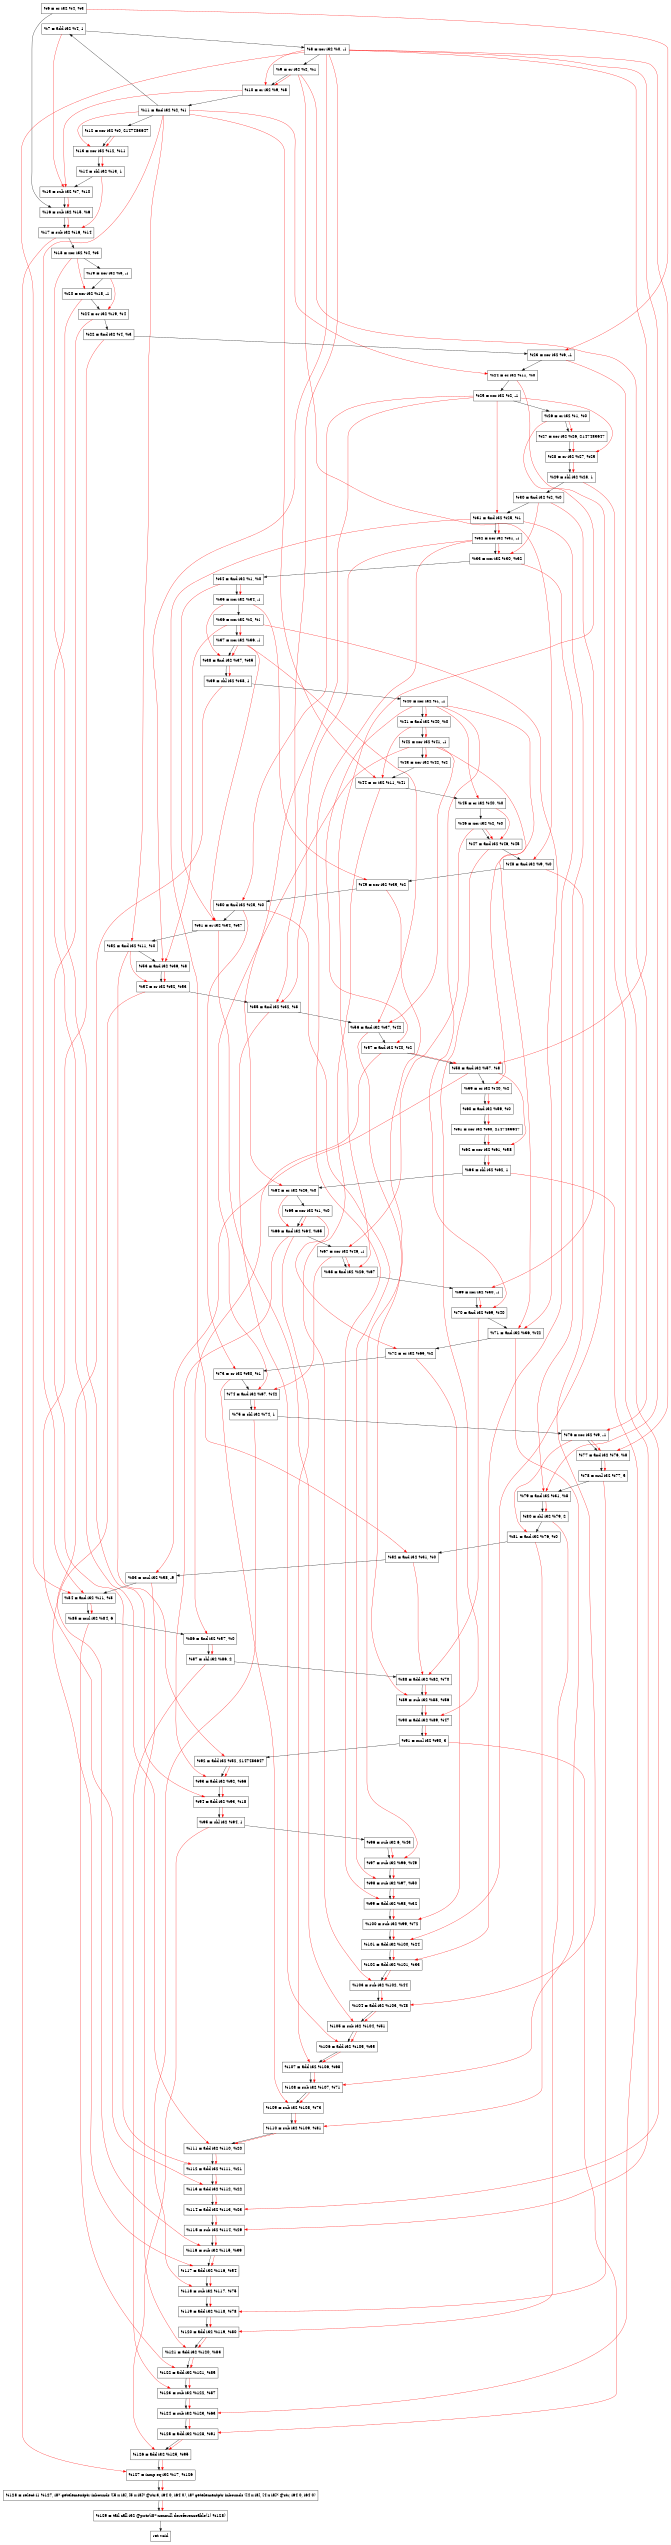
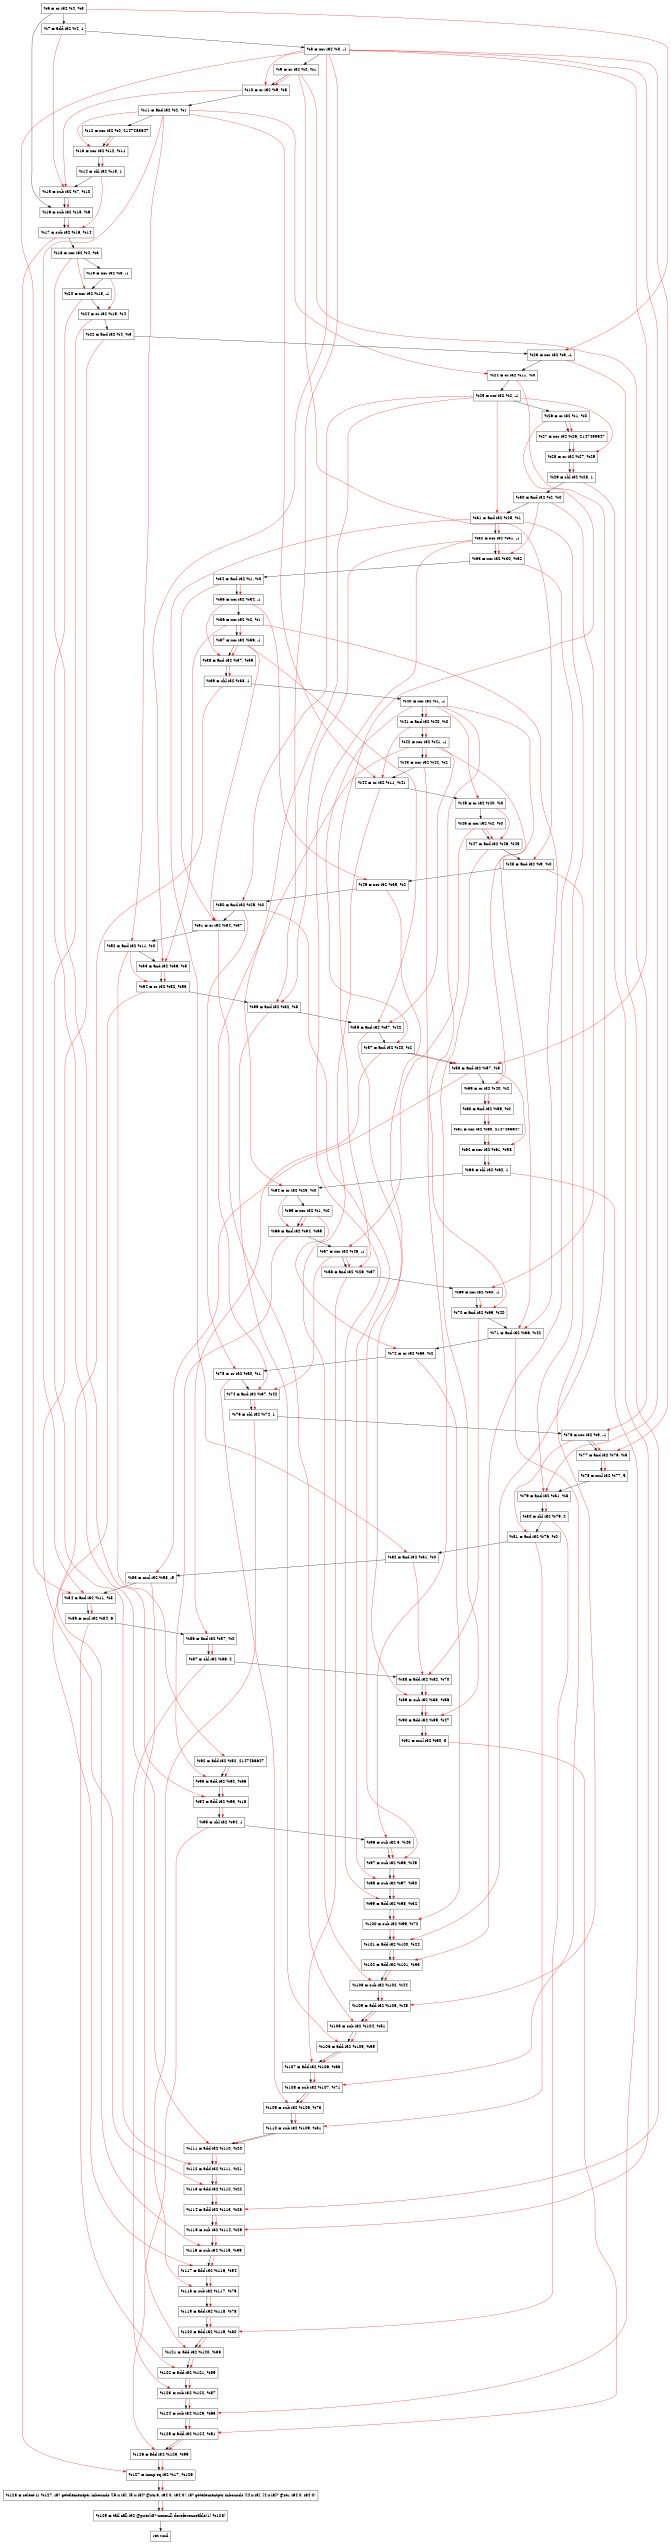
  digraph {
    node [shape=record]
    edge [color=red]
    n1 [label="  %6 = or i32 %4, %3"]
    n2 [label="  %7 = add i32 %4, 1"]
    n3 [label="  %16 = sub i32 %15, %6"]
    n4 [label="  %23 = xor i32 %6, -1"]
    n5 [label="  %8 = xor i32 %0, -1"]
    n6 [label="  %15 = sub i32 %7, %10"]
    n7 [label="  %17 = sub i32 %16, %14"]
    n8 [label="  %24 = or i32 %11, %0"]
    n9 [label="  %114 = add i32 %113, %23"]
    n10 [label="  %9 = or i32 %2, %1"]
    n11 [label="  %10 = or i32 %9, %8"]
    n12 [label="  %53 = and i32 %36, %8"]
    n13 [label="  %55 = and i32 %32, %8"]
    n14 [label="  %58 = and i32 %57, %8"]
    n15 [label="  %77 = and i32 %76, %8"]
    n16 [label="  %79 = and i32 %31, %8"]
    n17 [label="  %84 = and i32 %11, %8"]
    n18 [label="  %48 = and i32 %9, %0"]
    n19 [label="  %76 = xor i32 %9, -1"]
    n20 [label="  %11 = and i32 %2, %1"]
    n21 [label="  %54 = or i32 %52, %53"]
    n22 [label="  %56 = and i32 %37, %42"]
    n23 [label="  %106 = add i32 %105, %55"]
    n24 [label="  %59 = or i32 %40, %2"]
    n25 [label="  %62 = xor i32 %61, %58"]
    n26 [label="  %83 = mul i32 %58, -9"]
    n27 [label="  %78 = mul i32 %77, 5"]
    n28 [label="  %80 = shl i32 %79, 2"]
    n29 [label="  %85 = mul i32 %84, 6"]
    n30 [label="  %49 = xor i32 %35, %2"]
-   n31 [label="  %104 = add i32 %103, %48"]
+   n31 [label="%105 = add i32 %103, %48"]
    n32 [label="  %81 = and i32 %76, %0"]
    n33 [label="  %12 = xor i32 %0, 2147483647"]
    n34 [label="  %13 = xor i32 %12, %11"]
    n35 [label="  %44 = or i32 %11, %41"]
    n36 [label="  %52 = and i32 %11, %0"]
    n37 [label="  %14 = shl i32 %13, 1"]
    n38 [label="  %25 = xor i32 %2, -1"]
    n39 [label="  %101 = add i32 %100, %24"]
    n40 [label="  %45 = or i32 %40, %0"]
    n41 [label="  %103 = sub i32 %102, %44"]
    n42 [label="  %92 = add i32 %52, 2147483647"]
    n43 [label="  %18 = xor i32 %4, %3"]
    n44 [label="  %127 = icmp eq i32 %17, %126"]
    n45 [label="  %19 = xor i32 %3, -1"]
    n46 [label="  %20 = xor i32 %18, -1"]
    n47 [label="  %94 = add i32 %93, %18"]
    n48 [label="  %128 = select i1 %127, i8* getelementptr inbounds ([5 x i8], [5 x i8]* @str.3, i64 0, i64 0), i8* getelementptr inbounds ([4 x i8], [4 x i8]* @str, i64 0, i64 0)"]
    n49 [label="%24 = or i32 %19, %4"]
    n50 [label="  %111 = add i32 %110, %20"]
    n51 [label="  %95 = shl i32 %94, 1"]
    n52 [label="  %22 = and i32 %4, %3"]
    n53 [label="  %112 = add i32 %111, %21"]
    n54 [label="  %113 = add i32 %112, %22"]
    n55 [label="  %115 = sub i32 %114, %29"]
    n56 [label="  %26 = or i32 %1, %0"]
    n57 [label="  %28 = or i32 %27, %25"]
    n58 [label="  %31 = and i32 %25, %1"]
    n59 [label="  %50 = and i32 %25, %0"]
    n60 [label="  %64 = or i32 %25, %0"]
    n61 [label="  %102 = add i32 %101, %33"]
    n62 [label="  %27 = xor i32 %26, 2147483647"]
    n63 [label="  %68 = and i32 %26, %67"]
    n64 [label="  %29 = shl i32 %28, 1"]
    n65 [label="  %32 = xor i32 %31, -1"]
    n66 [label="  %82 = and i32 %31, %0"]
    n67 [label="  %51 = or i32 %34, %37"]
    n68 [label="  %73 = or i32 %50, %1"]
    n69 [label="  %98 = sub i32 %97, %50"]
    n70 [label="  %65 = xor i32 %1, %0"]
    n71 [label="  %66 = and i32 %64, %65"]
    n72 [label="  %69 = xor i32 %30, -1"]
    n73 [label="  %107 = add i32 %106, %68"]
    n74 [label="  %30 = and i32 %2, %0"]
    n75 [label="  %33 = xor i32 %30, %32"]
    n76 [label="  %116 = sub i32 %115, %39"]
    n77 [label="  %34 = and i32 %1, %0"]
    n78 [label="  %70 = and i32 %69, %40"]
    n79 [label="  %99 = add i32 %98, %32"]
    n80 [label="  %88 = add i32 %82, %70"]
    n81 [label="  %100 = sub i32 %99, %72"]
    n82 [label="  %35 = xor i32 %34, -1"]
    n83 [label="  %36 = xor i32 %2, %1"]
    n84 [label="  %38 = and i32 %37, %35"]
    n85 [label="  %105 = sub i32 %104, %51"]
    n86 [label="  %37 = xor i32 %36, -1"]
    n87 [label="  %71 = and i32 %36, %42"]
    n88 [label="  %39 = shl i32 %38, 1"]
    n89 [label="  %97 = sub i32 %96, %49"]
    n90 [label="  %72 = or i32 %65, %2"]
    n91 [label="  %108 = sub i32 %107, %71"]
    n92 [label="  %57 = and i32 %40, %2"]
    n93 [label="  %89 = sub i32 %88, %56"]
    n94 [label="  %40 = xor i32 %1, -1"]
    n95 [label="  %41 = and i32 %40, %0"]
    n96 [label="  %117 = add i32 %116, %54"]
    n97 [label="  %42 = xor i32 %41, -1"]
    n98 [label="  %46 = xor i32 %2, %0"]
    n99 [label="  %47 = and i32 %46, %45"]
    n100 [label="  %86 = and i32 %57, %0"]
    n101 [label="  %60 = and i32 %59, %0"]
    n102 [label="  %43 = xor i32 %42, %2"]
    n103 [label="  %74 = and i32 %67, %42"]
    n104 [label="  %96 = sub i32 6, %43"]
    n105 [label="  %75 = shl i32 %74, 1"]
    n106 [label="  %67 = xor i32 %46, -1"]
    n107 [label="  %90 = add i32 %89, %47"]
    n108 [label="  %91 = mul i32 %90, 3"]
    n109 [label="  %109 = sub i32 %108, %73"]
    n110 [label="  %93 = add i32 %92, %66"]
    n111 [label="  %118 = sub i32 %117, %75"]
    n112 [label="  %87 = shl i32 %86, 2"]
    n113 [label="  %63 = shl i32 %62, 1"]
    n114 [label="  %121 = add i32 %120, %83"]
    n115 [label="  %61 = xor i32 %60, 2147483647"]
    n116 [label="  %124 = sub i32 %123, %63"]
-   n117 [label="%125 = add i32 %128, %91"]
+   n117 [label="  %125 = add i32 %124, %91"]
    n118 [label="  %110 = sub i32 %109, %81"]
    n119 [label="  %119 = add i32 %118, %78"]
    n120 [label="  %120 = add i32 %119, %80"]
    n121 [label="  %122 = add i32 %121, %85"]
    n122 [label="  %123 = sub i32 %122, %87"]
    n123 [label="  %126 = add i32 %125, %95"]
    n124 [label="  %129 = tail call i32 @puts(i8* nonnull dereferenceable(1) %128)"]
    n125 [label="  ret void"]
-   n20 -> n2 [color=""]
+   n1 -> n2 [color=""]
    n1 -> n3 [color=black]
    n1 -> n4
    n2 -> n5 [color=""]
    n2 -> n6
    n3 -> n7 [color=""]
    n3 -> n7
    n4 -> n8 [color=""]
    n4 -> n9
    n5 -> n10 [color=""]
    n5 -> n11
    n5 -> n12
    n5 -> n13
    n5 -> n14
    n5 -> n15
    n5 -> n16
    n5 -> n17
    n6 -> n3 [color=""]
    n6 -> n3
    n7 -> n43 [color=""]
    n7 -> n44
    n8 -> n38 [color=""]
    n8 -> n39
    n9 -> n55 [color=""]
    n9 -> n55
    n10 -> n11 [color=""]
    n10 -> n11
    n10 -> n18
    n10 -> n19
    n11 -> n6
    n11 -> n20 [color=""]
    n12 -> n21 [color=""]
    n12 -> n21
    n13 -> n22 [color=""]
    n13 -> n23
    n14 -> n24 [color=""]
    n14 -> n25
    n14 -> n26
    n15 -> n27 [color=""]
    n15 -> n27
    n16 -> n28 [color=""]
    n16 -> n28
    n17 -> n29 [color=""]
    n17 -> n29
    n18 -> n30 [color=""]
    n18 -> n31
    n19 -> n15 [color=""]
    n19 -> n15
    n19 -> n32
    n20 -> n8
    n20 -> n17
    n20 -> n33 [color=""]
    n20 -> n34
    n20 -> n35
    n20 -> n36
    n21 -> n13 [color=""]
    n21 -> n96
    n22 -> n92 [color=""]
    n22 -> n93
    n23 -> n73 [color=""]
    n23 -> n73
    n24 -> n101 [color=""]
    n24 -> n101
    n25 -> n113 [color=""]
    n25 -> n113
    n26 -> n17 [color=""]
    n26 -> n114
    n27 -> n16 [color=""]
-   n27 -> n119
    n28 -> n32 [color=""]
    n28 -> n120
    n29 -> n100 [color=""]
    n29 -> n121
    n30 -> n59 [color=""]
    n30 -> n89
    n31 -> n85 [color=""]
    n31 -> n85
    n32 -> n66 [color=""]
    n32 -> n118
    n33 -> n34 [color=""]
    n33 -> n34
    n34 -> n37 [color=""]
    n34 -> n37
    n35 -> n40 [color=""]
    n35 -> n41
    n36 -> n12 [color=""]
    n36 -> n21
    n36 -> n42
    n37 -> n6 [color=""]
    n37 -> n7
    n38 -> n56 [color=""]
    n38 -> n57
    n38 -> n58
    n38 -> n59
    n38 -> n60
    n39 -> n61 [color=""]
    n39 -> n61
    n40 -> n98 [color=""]
    n40 -> n99
    n41 -> n31 [color=""]
    n41 -> n31
    n42 -> n110 [color=""]
    n42 -> n110
    n43 -> n45 [color=""]
    n43 -> n46
    n43 -> n47
    n44 -> n48 [color=""]
    n44 -> n48
    n45 -> n46 [color=""]
    n45 -> n49
    n46 -> n49 [color=""]
    n46 -> n50
    n47 -> n51 [color=""]
    n47 -> n51
    n48 -> n124 [color=""]
    n48 -> n124
    n49 -> n52 [color=""]
    n49 -> n53
    n50 -> n53 [color=""]
    n50 -> n53
    n51 -> n104 [color=""]
    n51 -> n123
    n52 -> n4 [color=""]
    n52 -> n54
    n53 -> n54 [color=""]
    n53 -> n54
    n54 -> n9 [color=""]
    n54 -> n9
    n55 -> n76 [color=""]
    n55 -> n76
    n56 -> n62 [color=""]
    n56 -> n62
    n56 -> n63
    n57 -> n64 [color=""]
    n57 -> n64
    n58 -> n16
    n58 -> n65 [color=""]
    n58 -> n65
    n58 -> n66
    n59 -> n67 [color=""]
    n59 -> n68
    n59 -> n69
    n60 -> n70 [color=""]
    n60 -> n71
    n61 -> n41 [color=""]
    n61 -> n41
    n62 -> n57 [color=""]
    n62 -> n57
    n63 -> n72 [color=""]
-   n71 -> n73
+   n63 -> n73
    n64 -> n55
    n64 -> n74 [color=""]
    n65 -> n13
    n65 -> n75 [color=""]
    n65 -> n75
    n65 -> n79
    n66 -> n26 [color=""]
    n66 -> n80
    n67 -> n36 [color=""]
    n67 -> n85
    n68 -> n103 [color=""]
    n68 -> n109
    n69 -> n79 [color=""]
    n69 -> n79
    n70 -> n71 [color=""]
    n70 -> n71
    n70 -> n90
    n71 -> n106 [color=""]
    n71 -> n110
    n72 -> n78 [color=""]
    n72 -> n78
    n73 -> n91 [color=""]
    n73 -> n91
    n74 -> n58 [color=""]
    n74 -> n72
    n74 -> n75
    n75 -> n61
    n75 -> n77 [color=""]
    n76 -> n96 [color=""]
    n76 -> n96
    n77 -> n67
    n77 -> n82 [color=""]
    n77 -> n82
    n78 -> n80
    n78 -> n87 [color=""]
    n79 -> n81 [color=""]
    n79 -> n81
    n80 -> n93 [color=""]
    n80 -> n93
    n81 -> n39 [color=""]
    n81 -> n39
    n82 -> n30
    n82 -> n83 [color=""]
    n82 -> n84
    n83 -> n12
    n83 -> n86 [color=""]
    n83 -> n86
    n83 -> n87
    n84 -> n88 [color=""]
    n84 -> n88
    n85 -> n23 [color=""]
    n85 -> n23
    n86 -> n22
    n86 -> n67
    n86 -> n84 [color=""]
    n86 -> n84
    n87 -> n90 [color=""]
    n87 -> n91
    n88 -> n76
    n88 -> n94 [color=""]
    n89 -> n69 [color=""]
    n89 -> n69
    n90 -> n68 [color=""]
    n90 -> n81
    n91 -> n109 [color=""]
    n91 -> n109
    n92 -> n14 [color=""]
    n92 -> n14
    n92 -> n100
    n93 -> n107 [color=""]
    n93 -> n107
    n94 -> n24
    n94 -> n40
    n94 -> n78
    n94 -> n92
    n94 -> n95 [color=""]
    n94 -> n95
    n95 -> n35
    n95 -> n97 [color=""]
    n95 -> n97
    n96 -> n111 [color=""]
    n96 -> n111
    n97 -> n22
    n97 -> n87
    n97 -> n102 [color=""]
    n97 -> n102
    n97 -> n103
    n98 -> n99 [color=""]
    n98 -> n99
    n98 -> n106
    n99 -> n18 [color=""]
    n99 -> n107
    n100 -> n112 [color=""]
    n100 -> n112
    n101 -> n115 [color=""]
    n101 -> n115
    n102 -> n35 [color=""]
+   n102 -> n104
    n103 -> n105 [color=""]
    n103 -> n105
    n104 -> n89 [color=""]
    n104 -> n89
    n105 -> n19 [color=""]
    n105 -> n111
    n106 -> n63 [color=""]
    n106 -> n63
    n106 -> n103
    n107 -> n108 [color=""]
    n107 -> n108
-   n108 -> n42 [color=""]
    n108 -> n117
    n109 -> n118 [color=""]
    n109 -> n118
    n110 -> n47 [color=""]
    n110 -> n47
    n111 -> n119 [color=""]
    n111 -> n119
    n112 -> n80 [color=""]
    n112 -> n122
    n113 -> n60 [color=""]
    n113 -> n116
    n114 -> n121 [color=""]
    n114 -> n121
    n115 -> n25 [color=""]
    n115 -> n25
    n116 -> n117 [color=""]
    n116 -> n117
    n117 -> n123 [color=""]
    n117 -> n123
    n118 -> n50 [color=""]
    n118 -> n50
    n119 -> n120 [color=""]
    n119 -> n120
    n120 -> n114 [color=""]
    n120 -> n114
    n121 -> n122 [color=""]
    n121 -> n122
    n122 -> n116 [color=""]
    n122 -> n116
    n123 -> n44 [color=""]
    n123 -> n44
    n124 -> n125 [color=""]
  }
